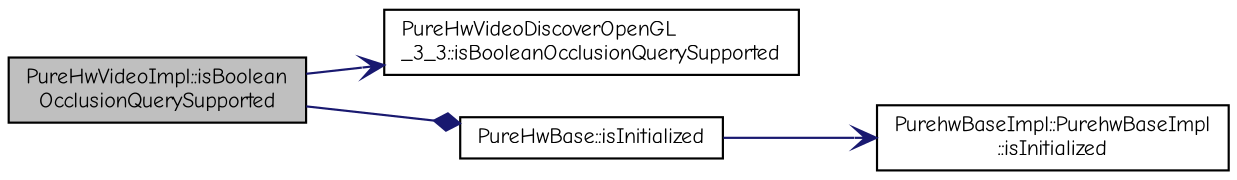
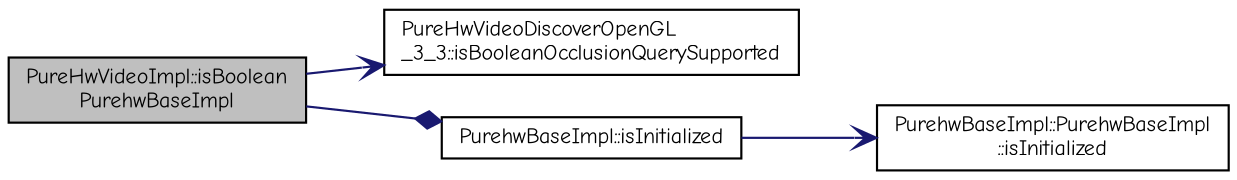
  digraph {
    fontname="Comic Neue"
    rankdir=LR
    node [color=black fillcolor=white fontname="Comic Neue" fontsize=10 shape=record style=filled]
    edge [arrowhead=vee color=midnightblue fontname="Comic Neue" fontsize=10 labelfontname=Helvetica labelfontsize=10 style=solid]
-   n1 [fillcolor=grey75 fontcolor=black height=0.2 label="PureHwVideoImpl::isBoolean\lOcclusionQuerySupported" width=0.4]
+   n1 [fillcolor=grey75 fontcolor=black height=0.2 label="PureHwVideoImpl::isBoolean\lPurehwBaseImpl" width=0.4]
    n2 [height=0.2 label="PureHwVideoDiscoverOpenGL\l_3_3::isBooleanOcclusionQuerySupported" width=0.4]
-   n3 [height=0.2 label="PureHwBase::isInitialized" width=0.4]
+   n3 [height=0.2 label="PurehwBaseImpl::isInitialized" width=0.4]
    n4 [height=0.2 label="PurehwBaseImpl::PurehwBaseImpl\l::isInitialized" width=0.4]
    n1 -> n2
    n1 -> n3 [arrowhead=diamond]
    n3 -> n4
  }
